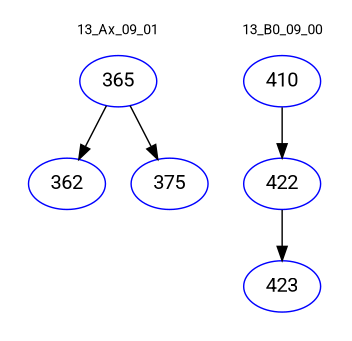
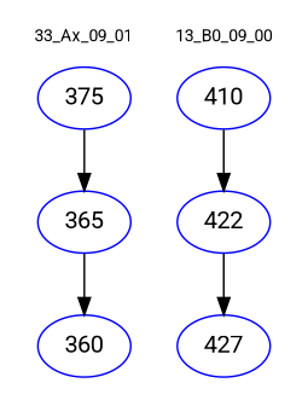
  digraph {
    fontname=Roboto
    node [color=blue fontname=Roboto]
    edge [color=black fontname=Roboto]
    n1 [label=365]
-   n2 [label=362]
+   n2 [label=360]
    n3 [label=375]
    n4 [label=422]
    n5 [label=410]
-   n6 [label=423]
+   n6 [label=427]
    subgraph cluster_1 {
      color=white
      fontsize=10
-     label="13_Ax_09_01"
+     label="33_Ax_09_01"
      n1
      n2
      n3
    }
    subgraph cluster_2 {
      color=white
      fontsize=10
      label="13_B0_09_00"
      n4
      n5
      n6
    }
    n1 -> n2
-   n1 -> n3
+   n3 -> n1
    n4 -> n6
    n5 -> n4
  }
